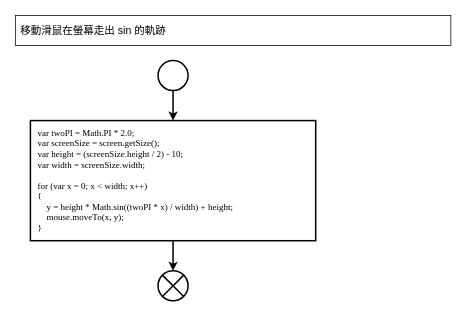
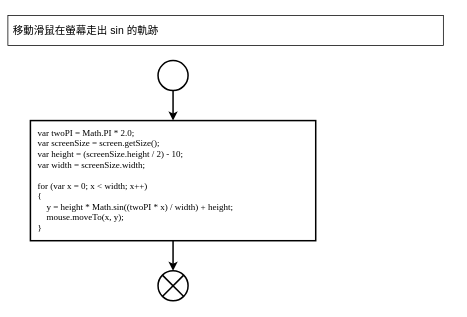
  <mxCell id="0" />
  <mxCell id="1" parent="0" />
  <mxCell id="2" style="edgeStyle=orthogonalEdgeStyle;rounded=1;sketch=0;orthogonalLoop=1;jettySize=auto;html=1;fontFamily=Courier New;fontSize=12;strokeWidth=2;entryX=0.5;entryY=0;entryDx=0;entryDy=0;entryPerimeter=0;exitX=0.5;exitY=1;exitDx=0;exitDy=0;" parent="1" source="3" target="5" edge="1"><mxGeometry relative="1" as="geometry"><mxPoint x="210" y="20" as="sourcePoint" /><mxPoint x="210" y="80" as="targetPoint" /></mxGeometry></mxCell>
  <mxCell id="3" value="" style="ellipse;fontStyle=0;fontSize=12;sketch=0;rounded=1;align=left;fontFamily=Iosevka Fixed;strokeWidth=2;shadow=0;html=0;" parent="1" vertex="1"><mxGeometry x="210" y="80" width="40" height="40" as="geometry" /></mxCell>
  <mxCell id="4" style="edgeStyle=orthogonalEdgeStyle;rounded=0;orthogonalLoop=1;jettySize=auto;html=1;entryX=0.5;entryY=0;entryDx=0;entryDy=0;strokeWidth=2;" parent="1" source="5" target="6" edge="1"><mxGeometry relative="1" as="geometry" /></mxCell>
  <mxCell id="5" value="var twoPI = Math.PI * 2.0;&#10;var screenSize = screen.getSize();&#10;var height = (screenSize.height / 2) - 10;&#10;var width = screenSize.width;&#10;&#10;for (var x = 0; x &lt; width; x++)&#10;{&#10;     y = height * Math.sin((twoPI * x) / width) + height;&#10;     mouse.moveTo(x, y);&#10;}" style="fontSize=12;fontStyle=0;sketch=0;rounded=0;fontFamily=Iosevka Fixed;align=left;strokeWidth=2;arcSize=7;shadow=0;html=0;spacingLeft=5;verticalAlign=top;spacingTop=0;spacing=5;" parent="1" vertex="1"><mxGeometry x="40" y="160" width="380" height="160" as="geometry" /></mxCell>
  <mxCell id="6" value="" style="shape=sumEllipse;perimeter=ellipsePerimeter;backgroundOutline=1;fontStyle=0;fontSize=16;sketch=0;rounded=1;fontFamily=Iosevka Fixed;align=left;strokeWidth=2;shadow=0;html=0;" parent="1" vertex="1"><mxGeometry x="210" y="360" width="40" height="40" as="geometry" /></mxCell>
- <mxCell id="7" value="移動滑鼠在螢幕走出 sin 的軌跡" style="text;html=1;strokeColor=default;fillColor=none;align=left;verticalAlign=middle;whiteSpace=wrap;rounded=0;spacingLeft=5;strokeWidth=1;fontSize=14;movable=1;resizable=1;rotatable=1;deletable=1;editable=1;connectable=1;" parent="1" vertex="1"><mxGeometry x="20" y="20" width="580" height="40" as="geometry" /></mxCell>
+ <mxCell id="7" value="移動滑鼠在螢幕走出 sin 的軌跡" style="text;html=1;strokeColor=default;fillColor=none;align=left;verticalAlign=middle;whiteSpace=wrap;rounded=0;spacingLeft=5;strokeWidth=1;fontSize=14;movable=1;resizable=1;rotatable=1;deletable=1;editable=1;connectable=1;" parent="1" vertex="1"><mxGeometry x="10" y="20" width="580" height="40" as="geometry" /></mxCell>
